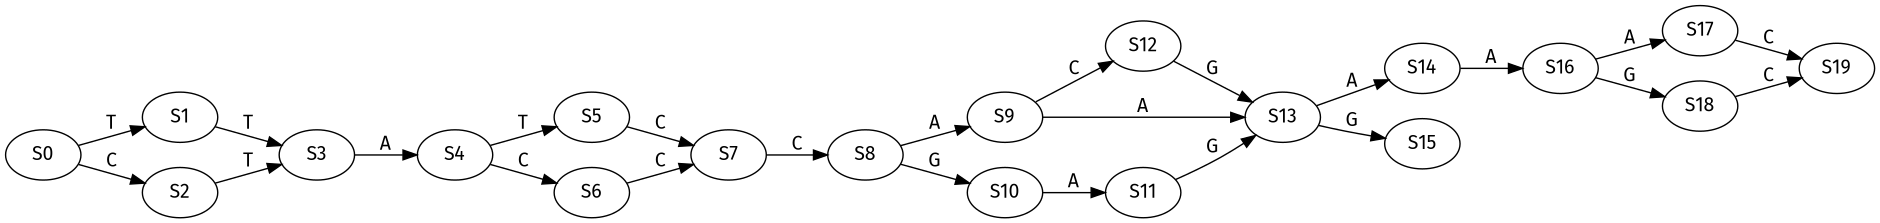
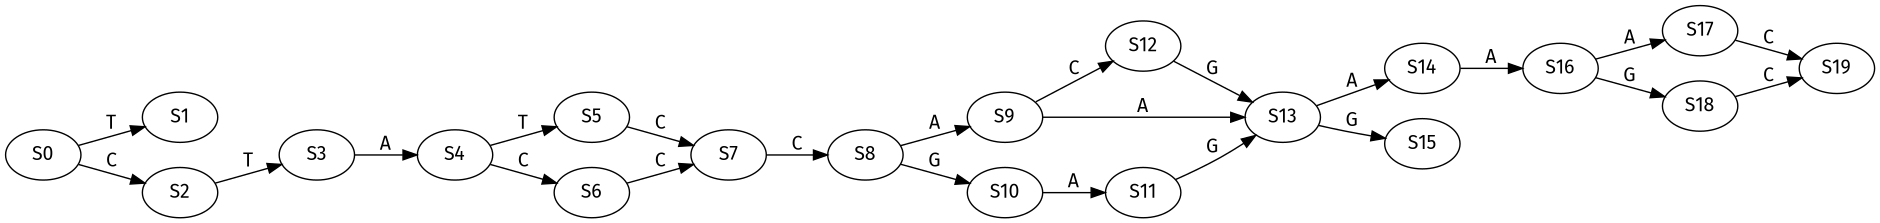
  strict digraph {
    fontname="Fira Sans"
    rankdir=LR
    node [fontname="Fira Sans"]
    edge [fontname="Fira Sans"]
    S0
    S1
    S2
    S3
    S4
    S5
    S6
    S7
    S8
    S9
    S10
    S12
    S13
    S11
    S14
    S15
    S16
    S17
    S18
    S19
    S0 -> S1 [label=T]
    S0 -> S2 [label=C]
-   S1 -> S3 [label=T]
    S2 -> S3 [label=T]
    S3 -> S4 [label=A]
    S4 -> S5 [label=T]
    S4 -> S6 [label=C]
    S5 -> S7 [label=C]
    S6 -> S7 [label=C]
    S7 -> S8 [label=C]
    S8 -> S9 [label=A]
    S8 -> S10 [label=G]
    S9 -> S12 [label=C]
    S9 -> S13 [label=A]
    S10 -> S11 [label=A]
    S12 -> S13 [label=G]
    S13 -> S14 [label=A]
    S13 -> S15 [label=G]
    S11 -> S13 [label=G]
    S14 -> S16 [label=A]
    S16 -> S17 [label=A]
    S16 -> S18 [label=G]
    S17 -> S19 [label=C]
    S18 -> S19 [label=C]
  }
